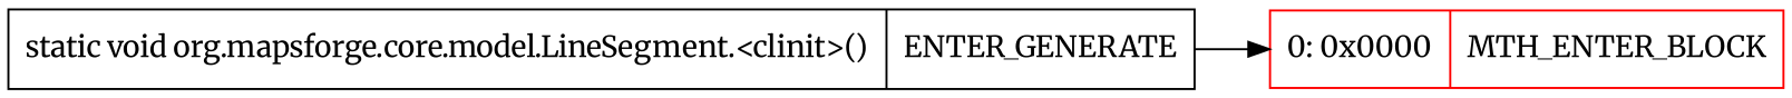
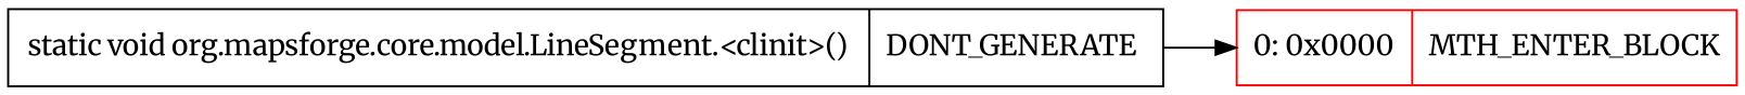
  digraph {
    rankdir=LR
    fontname=Merriweather
    node [shape=record fontname=Merriweather]
    n1 [color=red label="{0\:\ 0x0000|MTH_ENTER_BLOCK\l}"]
-   n2 [label="{static void org.mapsforge.core.model.LineSegment.\<clinit\>()  | ENTER_GENERATE\l}"]
+   n2 [label="{static void org.mapsforge.core.model.LineSegment.\<clinit\>()  | DONT_GENERATE\l}"]
    subgraph cluster_1 {
      label="R(0)"
    }
    n2 -> n1 [fontname=Merriweather]
  }
